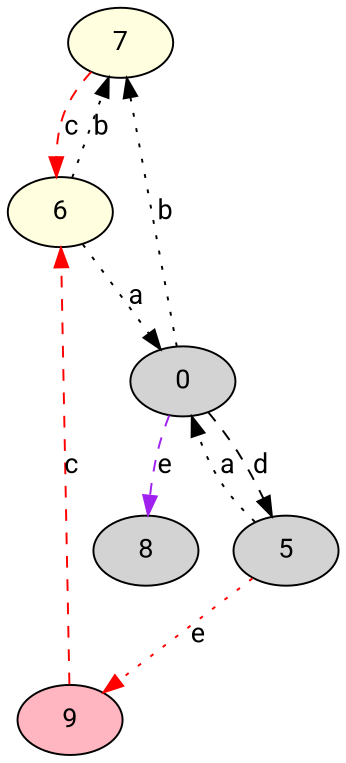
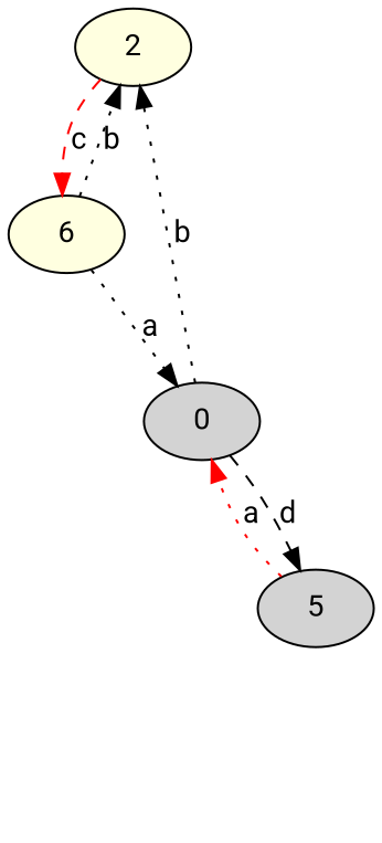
  strict digraph {
    fontname=Roboto
    node [fillcolor=lightgrey fontname=Roboto style=filled]
    edge [color=black fontname=Roboto style=dotted]
-   2 [fillcolor=lightyellow label=7]
+   2 [fillcolor=lightyellow]
    0
    5
-   8
    n5 [fillcolor=lightyellow label=6]
-   9 [fillcolor=lightpink]
    2 -> n5 [color=red label=c style=dashed]
    0 -> 2 [label=b]
    0 -> 5 [label=d style=dashed]
-   0 -> 8 [color=purple label=e style=dashed]
-   5 -> 0 [label=a]
-   5 -> 9 [color=red label=e]
+   5 -> 0 [color=red label=a]
    n5 -> 2 [label=b]
    n5 -> 0 [label=a]
-   9 -> n5 [color=red label=c style=dashed]
  }
